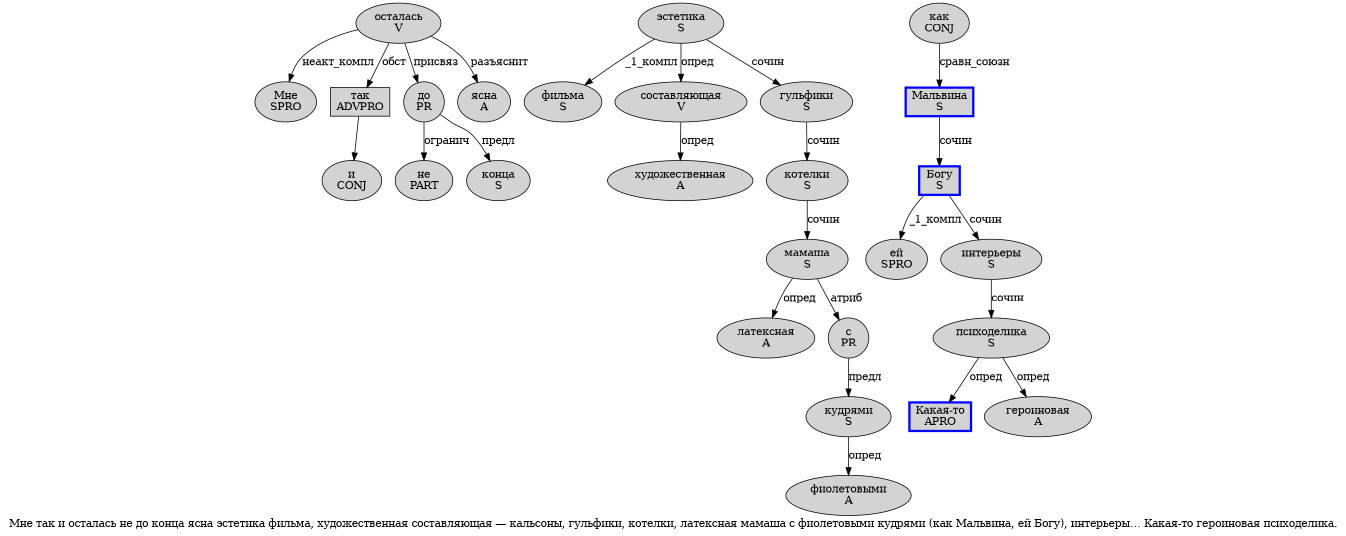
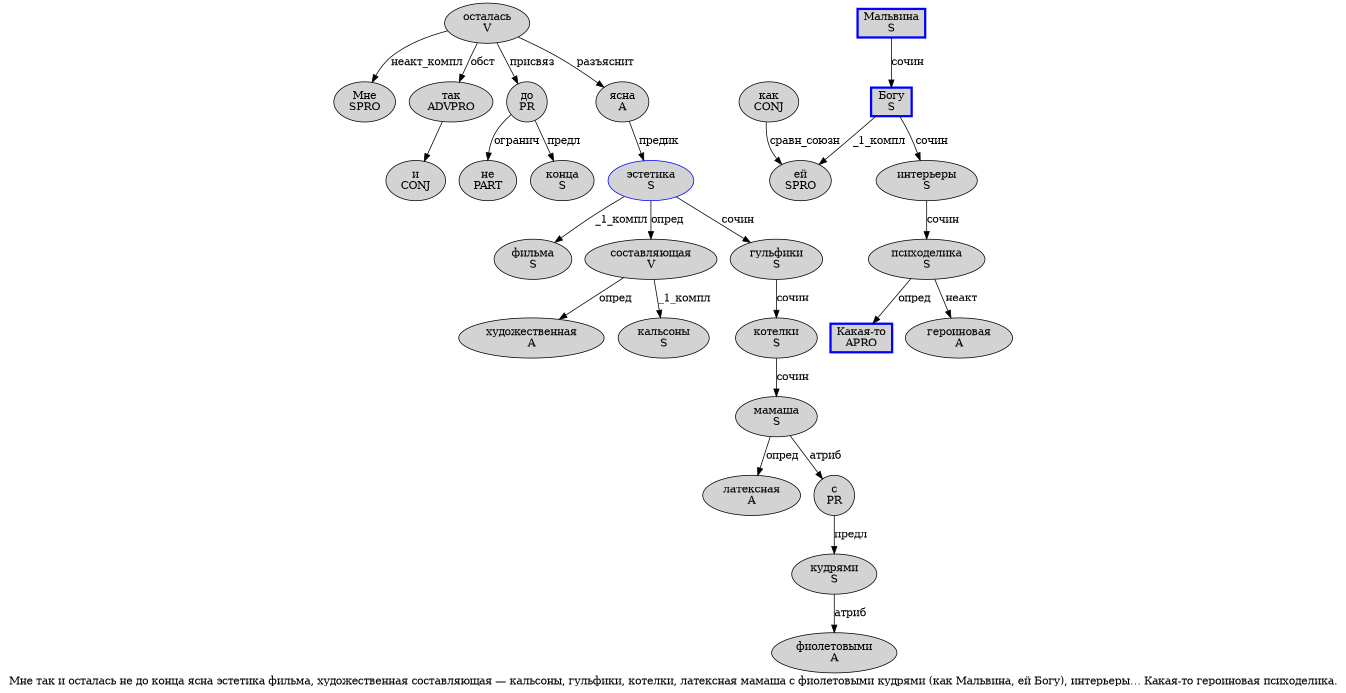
  digraph {
    label="Мне так и осталась не до конца ясна эстетика фильма, художественная составляющая — кальсоны, гульфики, котелки, латексная мамаша с фиолетовыми кудрями (как Мальвина, ей Богу), интерьеры… Какая-то героиновая психоделика."
    node [fillcolor=lightgray penwidth=1 shape=ellipse style=filled]
    n1 [label="Мне\nSPRO"]
-   n2 [label="так\nADVPRO" shape=box]
+   n2 [label="так\nADVPRO"]
    n3 [label="и\nCONJ"]
    n4 [label="осталась\nV"]
    n5 [label="до\nPR"]
    n6 [label="ясна\nA"]
    n7 [label="не\nPART"]
    n8 [label="конца\nS"]
-   n9 [label="эстетика\nS"]
+   n9 [label="эстетика\nS" color=blue]
    n10 [label="как\nCONJ"]
    n11 [color=blue label="Мальвина\nS" penwidth=3 shape=box]
    n12 [label="фильма\nS"]
    n13 [label="составляющая\nV"]
    n14 [label="гульфики\nS"]
    n15 [label="художественная\nA"]
+   n16 [label="кальсоны\nS"]
    n17 [label="котелки\nS"]
    n18 [label="мамаша\nS"]
    n19 [label="латексная\nA"]
    n20 [label="с\nPR"]
    n21 [label="кудрями\nS"]
    n22 [label="фиолетовыми\nA"]
    n23 [color=blue label="Богу\nS" penwidth=3 shape=box]
    n24 [label="ей\nSPRO"]
    n25 [label="интерьеры\nS"]
    n26 [label="психоделика\nS"]
    n27 [color=blue label="Какая-то\nAPRO" penwidth=3 shape=box]
    n28 [label="героиновая\nA"]
    n2 -> n3
    n4 -> n1 [label="неакт_компл"]
    n4 -> n2 [label="обст"]
    n4 -> n5 [label="присвяз"]
    n4 -> n6 [label="разъяснит"]
    n5 -> n7 [label="огранич"]
    n5 -> n8 [label="предл"]
+   n6 -> n9 [label="предик"]
    n9 -> n12 [label="_1_компл"]
    n9 -> n13 [label="опред"]
    n9 -> n14 [label="сочин"]
-   n10 -> n11 [label="сравн_союзн"]
+   n10 -> n24 [label="сравн_союзн"]
    n11 -> n23 [label="сочин"]
    n13 -> n15 [label="опред"]
+   n13 -> n16 [label="_1_компл"]
    n14 -> n17 [label="сочин"]
    n17 -> n18 [label="сочин"]
    n18 -> n19 [label="опред"]
    n18 -> n20 [label="атриб"]
    n20 -> n21 [label="предл"]
-   n21 -> n22 [label="опред"]
+   n21 -> n22 [label="атриб"]
    n23 -> n24 [label="_1_компл"]
    n23 -> n25 [label="сочин"]
    n25 -> n26 [label="сочин"]
    n26 -> n27 [label="опред"]
-   n26 -> n28 [label="опред"]
+   n26 -> n28 [label="неакт"]
  }
